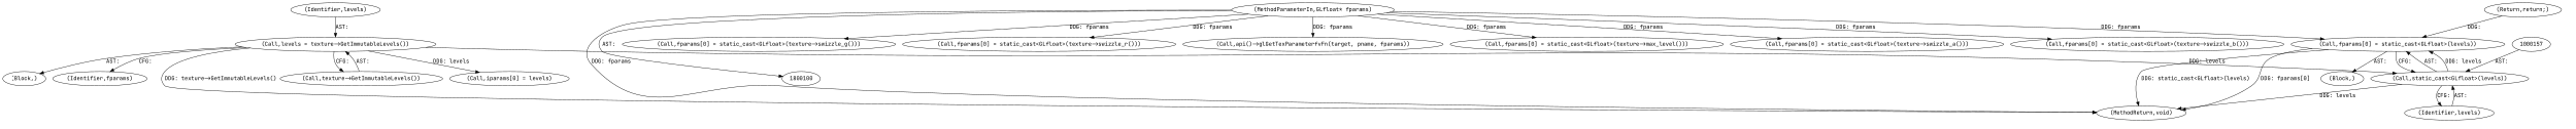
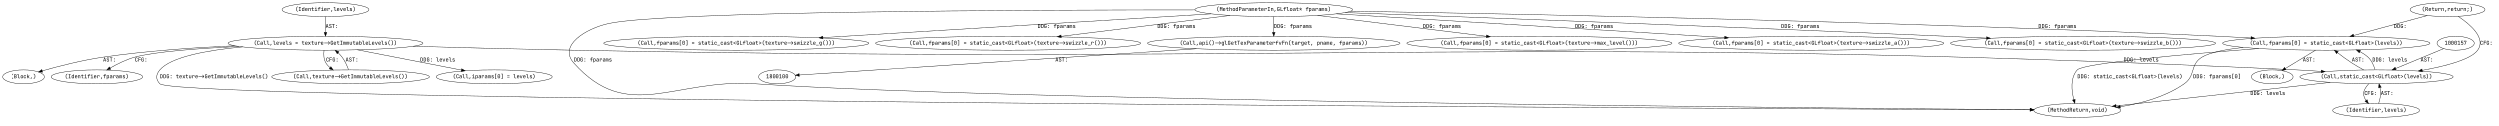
  digraph {
    fontname="JetBrains Mono"
    node [fontname="JetBrains Mono"]
    edge [fontname="JetBrains Mono"]
    n1 [label="(Call,fparams[0] = static_cast<GLfloat>(levels))"]
    n2 [label="(Call,static_cast<GLfloat>(levels))"]
    n3 [label="(MethodReturn,void)"]
    n4 [label="(Block,)"]
    n5 [label="(Identifier,levels)"]
    n6 [label="(Call,levels = texture->GetImmutableLevels())"]
    n7 [label="(Call,iparams[0] = levels)"]
    n8 [label="(Call,texture->GetImmutableLevels())"]
    n9 [label="(Block,)"]
    n10 [label="(Identifier,fparams)"]
    n11 [label="(MethodParameterIn,GLfloat* fparams)"]
    n12 [label="(Call,fparams[0] = static_cast<GLfloat>(texture->swizzle_b()))"]
    n13 [label="(Call,fparams[0] = static_cast<GLfloat>(texture->swizzle_g()))"]
    n14 [label="(Call,fparams[0] = static_cast<GLfloat>(texture->swizzle_r()))"]
    n15 [label="(Call,api()->glGetTexParameterfvFn(target, pname, fparams))"]
    n16 [label="(Call,fparams[0] = static_cast<GLfloat>(texture->max_level()))"]
    n17 [label="(Call,fparams[0] = static_cast<GLfloat>(texture->swizzle_a()))"]
    n18 [label=1800100]
    n19 [label="(Identifier,levels)"]
    n20 [label="(Return,return;)"]
    1000157
-   n1 -> n2 [label="CFG: "]
+   n20 -> n2 [label="CFG: "]
    n1 -> n3 [label="DDG: fparams[0]"]
    n1 -> n3 [label="DDG: static_cast<GLfloat>(levels)"]
    n1 -> n4 [label="AST: "]
    n2 -> n1 [label="AST: "]
    n2 -> n1 [label="DDG: levels"]
    n2 -> n3 [label="DDG: levels"]
    n2 -> n5 [label="CFG: "]
    n5 -> n2 [label="AST: "]
    n6 -> n2 [label="DDG: levels"]
    n6 -> n3 [label="DDG: texture->GetImmutableLevels()"]
    n6 -> n7 [label="DDG: levels"]
    n6 -> n8 [label="CFG: "]
    n6 -> n9 [label="AST: "]
    n6 -> n10 [label="CFG: "]
    n8 -> n6 [label="AST: "]
    n11 -> n1 [label="DDG: fparams"]
    n11 -> n3 [label="DDG: fparams"]
    n11 -> n12 [label="DDG: fparams"]
    n11 -> n13 [label="DDG: fparams"]
    n11 -> n14 [label="DDG: fparams"]
    n11 -> n15 [label="DDG: fparams"]
    n11 -> n16 [label="DDG: fparams"]
    n11 -> n17 [label="DDG: fparams"]
-   n11 -> n18 [label="AST: "]
+   n15 -> n18 [label="AST: "]
    n19 -> n6 [label="AST: "]
    n20 -> n1 [label="DDG: "]
    1000157 -> n2 [label="AST: "]
  }
